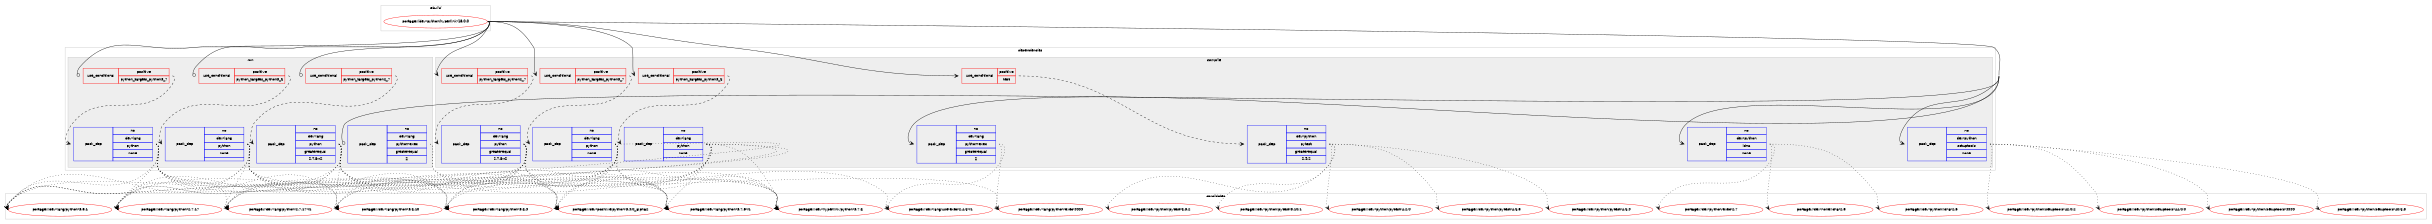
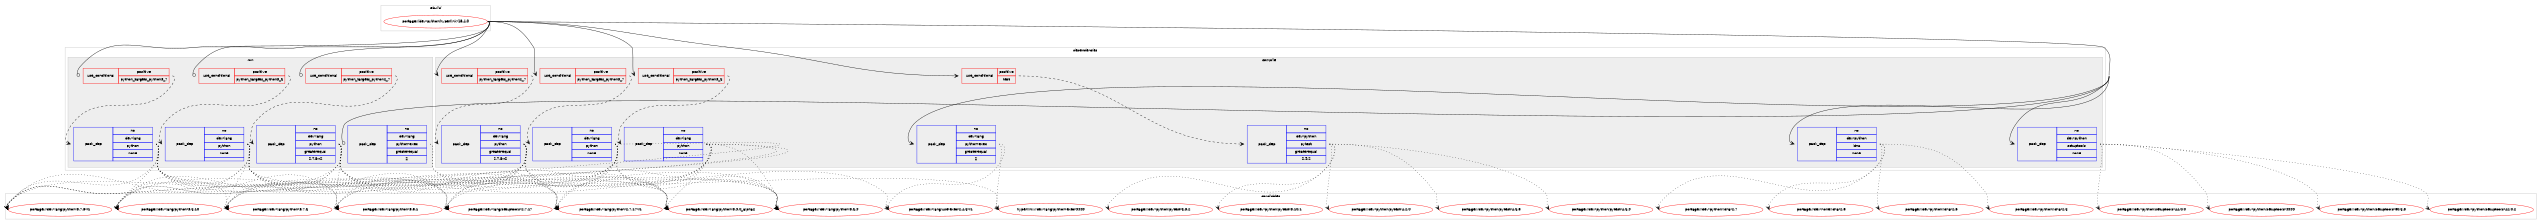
  digraph {
    compound=true
    concentrate=true
    fontname=Helvetica
    fontsize=10
    newrank=true
    rankdir=TB
    ranksep=1.5
    node [color=red fontname=Helvetica fontsize=10]
    edge [arrowhead=vee headport=w style=dotted tailport=e weight=100]
-   n1 [label="portage://dev-python/hyperlink-18.0.0" width=4]
+   n1 [label="portage://dev-python/hyperlink-18.4.0" width=4]
    n2 [color=blue label=<<TABLE BORDER="0" CELLBORDER="1" CELLSPACING="0" CELLPADDING="4" WIDTH="220"><TR><TD ROWSPAN="6" CELLPADDING="30">pack_dep</TD></TR><TR><TD WIDTH="110">no</TD></TR><TR><TD>dev-lang</TD></TR><TR><TD>python</TD></TR><TR><TD>greaterequal</TD></TR><TR><TD>2.7.5-r2</TD></TR></TABLE>> shape=none]
    n3 [label=<<TABLE BORDER="0" CELLBORDER="1" CELLSPACING="0" CELLPADDING="4"><TR><TD ROWSPAN="3" CELLPADDING="10">use_conditional</TD></TR><TR><TD>positive</TD></TR><TR><TD>python_targets_python2_7</TD></TR></TABLE>> shape=none]
    n4 [color=blue label=<<TABLE BORDER="0" CELLBORDER="1" CELLSPACING="0" CELLPADDING="4" WIDTH="220"><TR><TD ROWSPAN="6" CELLPADDING="30">pack_dep</TD></TR><TR><TD WIDTH="110">no</TD></TR><TR><TD>dev-lang</TD></TR><TR><TD>python</TD></TR><TR><TD>none</TD></TR><TR><TD></TD></TR></TABLE>> shape=none]
    n5 [label=<<TABLE BORDER="0" CELLBORDER="1" CELLSPACING="0" CELLPADDING="4"><TR><TD ROWSPAN="3" CELLPADDING="10">use_conditional</TD></TR><TR><TD>positive</TD></TR><TR><TD>python_targets_python3_6</TD></TR></TABLE>> shape=none]
    n6 [color=blue label=<<TABLE BORDER="0" CELLBORDER="1" CELLSPACING="0" CELLPADDING="4" WIDTH="220"><TR><TD ROWSPAN="6" CELLPADDING="30">pack_dep</TD></TR><TR><TD WIDTH="110">no</TD></TR><TR><TD>dev-lang</TD></TR><TR><TD>python</TD></TR><TR><TD>none</TD></TR><TR><TD></TD></TR></TABLE>> shape=none]
    n7 [label=<<TABLE BORDER="0" CELLBORDER="1" CELLSPACING="0" CELLPADDING="4"><TR><TD ROWSPAN="3" CELLPADDING="10">use_conditional</TD></TR><TR><TD>positive</TD></TR><TR><TD>python_targets_python3_7</TD></TR></TABLE>> shape=none]
    n8 [color=blue label=<<TABLE BORDER="0" CELLBORDER="1" CELLSPACING="0" CELLPADDING="4" WIDTH="220"><TR><TD ROWSPAN="6" CELLPADDING="30">pack_dep</TD></TR><TR><TD WIDTH="110">no</TD></TR><TR><TD>dev-python</TD></TR><TR><TD>pytest</TD></TR><TR><TD>greaterequal</TD></TR><TR><TD>2.9.2</TD></TR></TABLE>> shape=none]
    n9 [label=<<TABLE BORDER="0" CELLBORDER="1" CELLSPACING="0" CELLPADDING="4"><TR><TD ROWSPAN="3" CELLPADDING="10">use_conditional</TD></TR><TR><TD>positive</TD></TR><TR><TD>test</TD></TR></TABLE>> shape=none]
    n10 [color=blue label=<<TABLE BORDER="0" CELLBORDER="1" CELLSPACING="0" CELLPADDING="4" WIDTH="220"><TR><TD ROWSPAN="6" CELLPADDING="30">pack_dep</TD></TR><TR><TD WIDTH="110">no</TD></TR><TR><TD>dev-lang</TD></TR><TR><TD>python-exec</TD></TR><TR><TD>greaterequal</TD></TR><TR><TD>2</TD></TR></TABLE>> shape=none]
    n11 [color=blue label=<<TABLE BORDER="0" CELLBORDER="1" CELLSPACING="0" CELLPADDING="4" WIDTH="220"><TR><TD ROWSPAN="6" CELLPADDING="30">pack_dep</TD></TR><TR><TD WIDTH="110">no</TD></TR><TR><TD>dev-python</TD></TR><TR><TD>idna</TD></TR><TR><TD>none</TD></TR><TR><TD></TD></TR></TABLE>> shape=none]
    n12 [color=blue label=<<TABLE BORDER="0" CELLBORDER="1" CELLSPACING="0" CELLPADDING="4" WIDTH="220"><TR><TD ROWSPAN="6" CELLPADDING="30">pack_dep</TD></TR><TR><TD WIDTH="110">no</TD></TR><TR><TD>dev-python</TD></TR><TR><TD>setuptools</TD></TR><TR><TD>none</TD></TR><TR><TD></TD></TR></TABLE>> shape=none]
    n13 [color=blue label=<<TABLE BORDER="0" CELLBORDER="1" CELLSPACING="0" CELLPADDING="4" WIDTH="220"><TR><TD ROWSPAN="6" CELLPADDING="30">pack_dep</TD></TR><TR><TD WIDTH="110">no</TD></TR><TR><TD>dev-lang</TD></TR><TR><TD>python</TD></TR><TR><TD>greaterequal</TD></TR><TR><TD>2.7.5-r2</TD></TR></TABLE>> shape=none]
    n14 [label=<<TABLE BORDER="0" CELLBORDER="1" CELLSPACING="0" CELLPADDING="4"><TR><TD ROWSPAN="3" CELLPADDING="10">use_conditional</TD></TR><TR><TD>positive</TD></TR><TR><TD>python_targets_python2_7</TD></TR></TABLE>> shape=none]
    n15 [color=blue label=<<TABLE BORDER="0" CELLBORDER="1" CELLSPACING="0" CELLPADDING="4" WIDTH="220"><TR><TD ROWSPAN="6" CELLPADDING="30">pack_dep</TD></TR><TR><TD WIDTH="110">no</TD></TR><TR><TD>dev-lang</TD></TR><TR><TD>python</TD></TR><TR><TD>none</TD></TR><TR><TD></TD></TR></TABLE>> shape=none]
    n16 [label=<<TABLE BORDER="0" CELLBORDER="1" CELLSPACING="0" CELLPADDING="4"><TR><TD ROWSPAN="3" CELLPADDING="10">use_conditional</TD></TR><TR><TD>positive</TD></TR><TR><TD>python_targets_python3_6</TD></TR></TABLE>> shape=none]
    n17 [color=blue label=<<TABLE BORDER="0" CELLBORDER="1" CELLSPACING="0" CELLPADDING="4" WIDTH="220"><TR><TD ROWSPAN="6" CELLPADDING="30">pack_dep</TD></TR><TR><TD WIDTH="110">no</TD></TR><TR><TD>dev-lang</TD></TR><TR><TD>python</TD></TR><TR><TD>none</TD></TR><TR><TD></TD></TR></TABLE>> shape=none]
    n18 [label=<<TABLE BORDER="0" CELLBORDER="1" CELLSPACING="0" CELLPADDING="4"><TR><TD ROWSPAN="3" CELLPADDING="10">use_conditional</TD></TR><TR><TD>positive</TD></TR><TR><TD>python_targets_python3_7</TD></TR></TABLE>> shape=none]
    n19 [color=blue label=<<TABLE BORDER="0" CELLBORDER="1" CELLSPACING="0" CELLPADDING="4" WIDTH="220"><TR><TD ROWSPAN="6" CELLPADDING="30">pack_dep</TD></TR><TR><TD WIDTH="110">no</TD></TR><TR><TD>dev-lang</TD></TR><TR><TD>python-exec</TD></TR><TR><TD>greaterequal</TD></TR><TR><TD>2</TD></TR></TABLE>> shape=none]
-   n20 [label="portage://dev-positive/python-3.9.0_alpha2" width=4]
+   n20 [label="portage://dev-lang/python-3.9.0_alpha2" width=4]
    n21 [label="portage://dev-lang/python-3.8.1" width=4]
-   n22 [label="portage://dev-hyperlink/python-3.7.6" width=4]
+   n22 [label="portage://dev-lang/python-3.7.6" width=4]
    n23 [label="portage://dev-lang/python-3.7.5-r1" width=4]
    n24 [label="portage://dev-lang/python-3.6.9" width=4]
    n25 [label="portage://dev-lang/python-3.6.10" width=4]
    n26 [label="portage://dev-lang/python-2.7.17-r1" width=4]
-   n27 [label="portage://dev-lang/python-2.7.17" width=4]
+   n27 [label="portage://dev-lang/setuptools-2.7.17" width=4]
    n28 [label="portage://dev-python/pytest-6.3.2" width=4]
    n29 [label="portage://dev-python/pytest-4.6.9" width=4]
    n30 [label="portage://dev-python/pytest-4.6.8" width=4]
    n31 [label="portage://dev-python/pytest-4.2.0" width=4]
    n32 [label="portage://dev-python/pytest-3.10.1" width=4]
    n33 [label="portage://dev-none/idna-2.8" width=4]
-   n34 [label="portage://dev-python/exec-2.7" width=4]
+   n34 [label="portage://dev-python/idna-2.7" width=4]
+   n35 [label="portage://dev-python/idna-2.6" width=4]
    n36 [label="portage://dev-python/idna-2.5" width=4]
-   n37 [label="portage://dev-lang/python-exec-9999" width=4]
+   n37 [label="hyperlink://dev-lang/python-exec-9999" width=4]
    n38 [label="portage://dev-lang/use-exec-2.4.6-r1" width=4]
    n39 [label="portage://dev-python/setuptools-9999" width=4]
    n40 [label="portage://dev-python/setuptools-44.0.0" width=4]
    n41 [label="portage://dev-python/setuptools-42.0.2" width=4]
-   n42 [label="portage://dev-python/setuptools-40.6.3" width=4]
+   n42 [label="portage://dev-python/setuptools-80.6.3" width=4]
    subgraph cluster_1 {
      color=gray
      label=<<i>ebuild</i>>
      rank=same
      n1
    }
    subgraph cluster_2 {
      color=gray
      label=<<i>dependencies</i>>
      subgraph cluster_3 {
        color=gray
        fillcolor="#eeeeee"
        label=<<i>compile</i>>
        style=filled
        subgraph sub_4 {
          color=gray
          fillcolor="#eeeeee"
          label=<<i>compile</i>>
          style=filled
          n3
          subgraph sub_5 {
            color=gray
            fillcolor="#eeeeee"
            label=<<i>compile</i>>
            style=filled
            n2
          }
        }
        subgraph sub_6 {
          color=gray
          fillcolor="#eeeeee"
          label=<<i>compile</i>>
          style=filled
          n5
          subgraph sub_7 {
            color=gray
            fillcolor="#eeeeee"
            label=<<i>compile</i>>
            style=filled
            n4
          }
        }
        subgraph sub_8 {
          color=gray
          fillcolor="#eeeeee"
          label=<<i>compile</i>>
          style=filled
          n7
          subgraph sub_9 {
            color=gray
            fillcolor="#eeeeee"
            label=<<i>compile</i>>
            style=filled
            n6
          }
        }
        subgraph sub_10 {
          color=gray
          fillcolor="#eeeeee"
          label=<<i>compile</i>>
          style=filled
          n9
          subgraph sub_11 {
            color=gray
            fillcolor="#eeeeee"
            label=<<i>compile</i>>
            style=filled
            n8
          }
        }
        subgraph sub_12 {
          color=gray
          fillcolor="#eeeeee"
          label=<<i>compile</i>>
          style=filled
          n10
        }
        subgraph sub_13 {
          color=gray
          fillcolor="#eeeeee"
          label=<<i>compile</i>>
          style=filled
          n11
        }
        subgraph sub_14 {
          color=gray
          fillcolor="#eeeeee"
          label=<<i>compile</i>>
          style=filled
          n12
        }
      }
      subgraph cluster_15 {
        color=gray
        fillcolor="#eeeeee"
        label=<<i>compile and run</i>>
        style=filled
      }
      subgraph cluster_16 {
        color=gray
        fillcolor="#eeeeee"
        label=<<i>run</i>>
        style=filled
        subgraph sub_17 {
          color=gray
          fillcolor="#eeeeee"
          label=<<i>run</i>>
          style=filled
          n14
          subgraph sub_18 {
            color=gray
            fillcolor="#eeeeee"
            label=<<i>run</i>>
            style=filled
            n13
          }
        }
        subgraph sub_19 {
          color=gray
          fillcolor="#eeeeee"
          label=<<i>run</i>>
          style=filled
          n16
          subgraph sub_20 {
            color=gray
            fillcolor="#eeeeee"
            label=<<i>run</i>>
            style=filled
            n15
          }
        }
        subgraph sub_21 {
          color=gray
          fillcolor="#eeeeee"
          label=<<i>run</i>>
          style=filled
          n18
          subgraph sub_22 {
            color=gray
            fillcolor="#eeeeee"
            label=<<i>run</i>>
            style=filled
            n17
          }
        }
        subgraph sub_23 {
          color=gray
          fillcolor="#eeeeee"
          label=<<i>run</i>>
          style=filled
          n19
        }
      }
    }
    subgraph cluster_24 {
      color=gray
      label=<<i>candidates</i>>
      rank=same
      subgraph sub_25 {
        color=black
        label=<<i>candidates</i>>
        nodesep=1
        rank=same
        n20
        n21
        n22
        n23
        n24
        n25
        n26
        n27
      }
      subgraph sub_26 {
        color=black
        label=<<i>candidates</i>>
        nodesep=1
        rank=same
        n20
        n21
        n22
        n23
        n24
        n25
        n26
        n27
      }
      subgraph sub_27 {
        color=black
        label=<<i>candidates</i>>
        nodesep=1
        rank=same
        n20
        n21
        n22
        n23
        n24
        n25
        n26
        n27
      }
      subgraph sub_28 {
        color=black
        label=<<i>candidates</i>>
        nodesep=1
        rank=same
        n28
        n29
        n30
        n31
        n32
      }
      subgraph sub_29 {
        color=black
        label=<<i>candidates</i>>
        nodesep=1
        rank=same
        n33
        n34
+       n35
        n36
      }
      subgraph sub_30 {
        color=black
        label=<<i>candidates</i>>
        nodesep=1
        rank=same
        n37
        n38
      }
      subgraph sub_31 {
        color=black
        label=<<i>candidates</i>>
        nodesep=1
        rank=same
        n39
        n40
        n41
        n42
      }
      subgraph sub_32 {
        color=black
        label=<<i>candidates</i>>
        nodesep=1
        rank=same
        n20
        n21
        n22
        n23
        n24
        n25
        n26
        n27
      }
      subgraph sub_33 {
        color=black
        label=<<i>candidates</i>>
        nodesep=1
        rank=same
        n20
        n21
        n22
        n23
        n24
        n25
        n26
        n27
      }
      subgraph sub_34 {
        color=black
        label=<<i>candidates</i>>
        nodesep=1
        rank=same
        n20
        n21
        n22
        n23
        n24
        n25
        n26
        n27
      }
      subgraph sub_35 {
        color=black
        label=<<i>candidates</i>>
        nodesep=1
        rank=same
        n37
        n38
      }
    }
    n1 -> n3 [style=solid weight=20]
    n1 -> n5 [style=solid weight=20]
    n1 -> n7 [style=solid weight=20]
    n1 -> n9 [style=solid weight=20]
    n1 -> n10 [style=solid weight=20]
    n1 -> n11 [style=solid weight=20]
    n1 -> n12 [style=solid weight=20]
    n1 -> n14 [arrowhead=odot style=solid weight=20]
    n1 -> n16 [arrowhead=odot style=solid weight=20]
    n1 -> n18 [arrowhead=odot style=solid weight=20]
    n1 -> n19 [arrowhead=odot style=solid weight=20]
    n2 -> n20
    n2 -> n21
    n2 -> n22
    n2 -> n23
    n2 -> n24
    n2 -> n25
    n2 -> n26
    n2 -> n27
    n3 -> n2 [style=dashed weight=20]
    n4 -> n20
    n4 -> n21
    n4 -> n22
    n4 -> n23
    n4 -> n24
    n4 -> n25
    n4 -> n26
    n4 -> n27
    n5 -> n4 [style=dashed weight=20]
    n6 -> n20
    n6 -> n21
    n6 -> n22
    n6 -> n23
    n6 -> n24
    n6 -> n25
    n6 -> n26
    n6 -> n27
    n7 -> n6 [style=dashed weight=20]
    n8 -> n28
    n8 -> n29
    n8 -> n30
    n8 -> n31
    n8 -> n32
    n9 -> n8 [style=dashed weight=20]
    n10 -> n37
    n10 -> n38
    n11 -> n33
    n11 -> n34
+   n11 -> n35
    n11 -> n36
    n12 -> n39
    n12 -> n40
    n12 -> n41
    n12 -> n42
    n13 -> n20
    n13 -> n21
    n13 -> n22
    n13 -> n23
    n13 -> n24
    n13 -> n25
    n13 -> n26
    n13 -> n27
    n14 -> n13 [style=dashed weight=20]
    n15 -> n20
    n15 -> n21
    n15 -> n22
    n15 -> n23
    n15 -> n24
    n15 -> n25
    n15 -> n26
    n15 -> n27
    n16 -> n15 [style=dashed weight=20]
    n17 -> n20
    n17 -> n21
    n17 -> n22
    n17 -> n23
    n17 -> n24
    n17 -> n25
    n17 -> n26
    n17 -> n27
    n18 -> n17 [style=dashed weight=20]
    n19 -> n37
    n19 -> n38
  }
